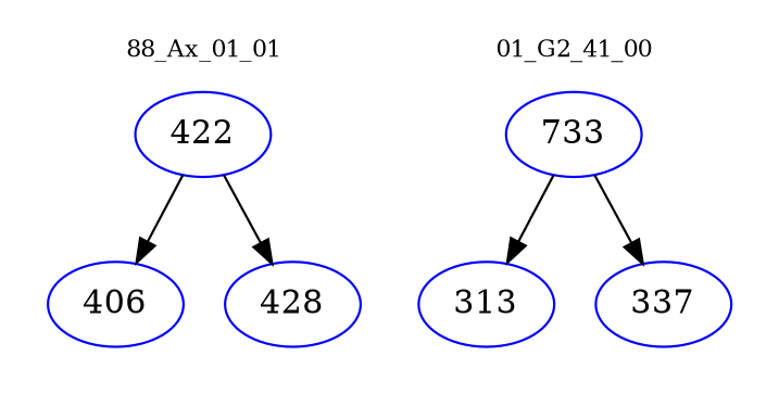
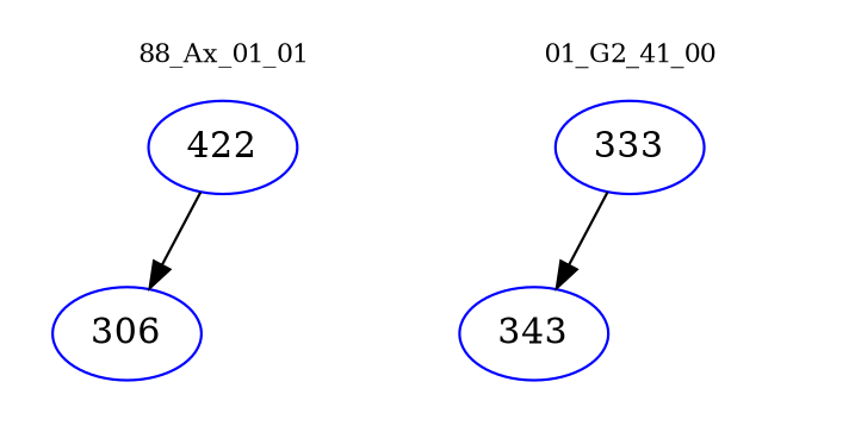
  digraph {
    node [color=blue]
    edge [color=black]
    n1 [label=422]
-   n2 [label=406]
-   n3 [label=428]
-   n4 [label=733]
-   n5 [label=313]
-   n6 [label=337]
+   n2 [label=306]
+   n4 [label=333]
+   n5 [label=343]
    subgraph cluster_1 {
      color=white
      fontsize=10
      label="88_Ax_01_01"
      n1
      n2
-     n3
    }
    subgraph cluster_2 {
      color=white
      fontsize=10
      label="01_G2_41_00"
      n4
      n5
-     n6
    }
    n1 -> n2
-   n1 -> n3
    n4 -> n5
-   n4 -> n6
  }
